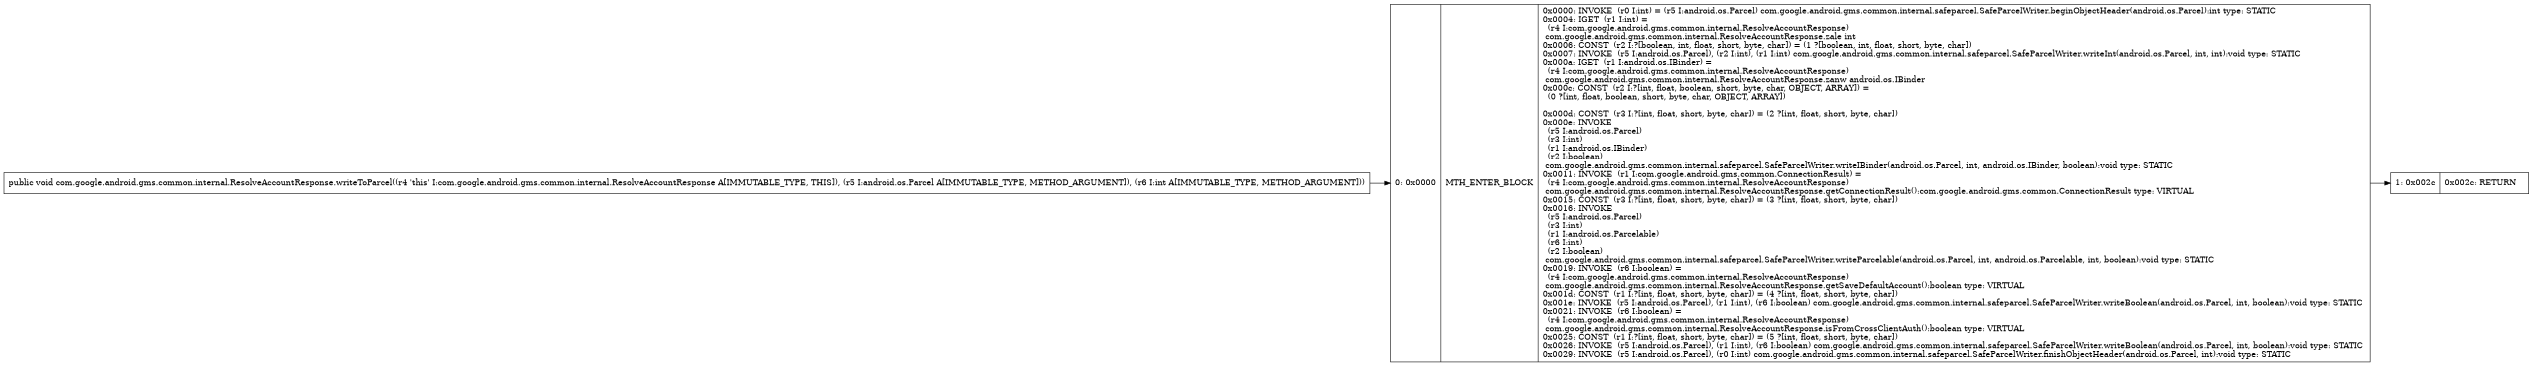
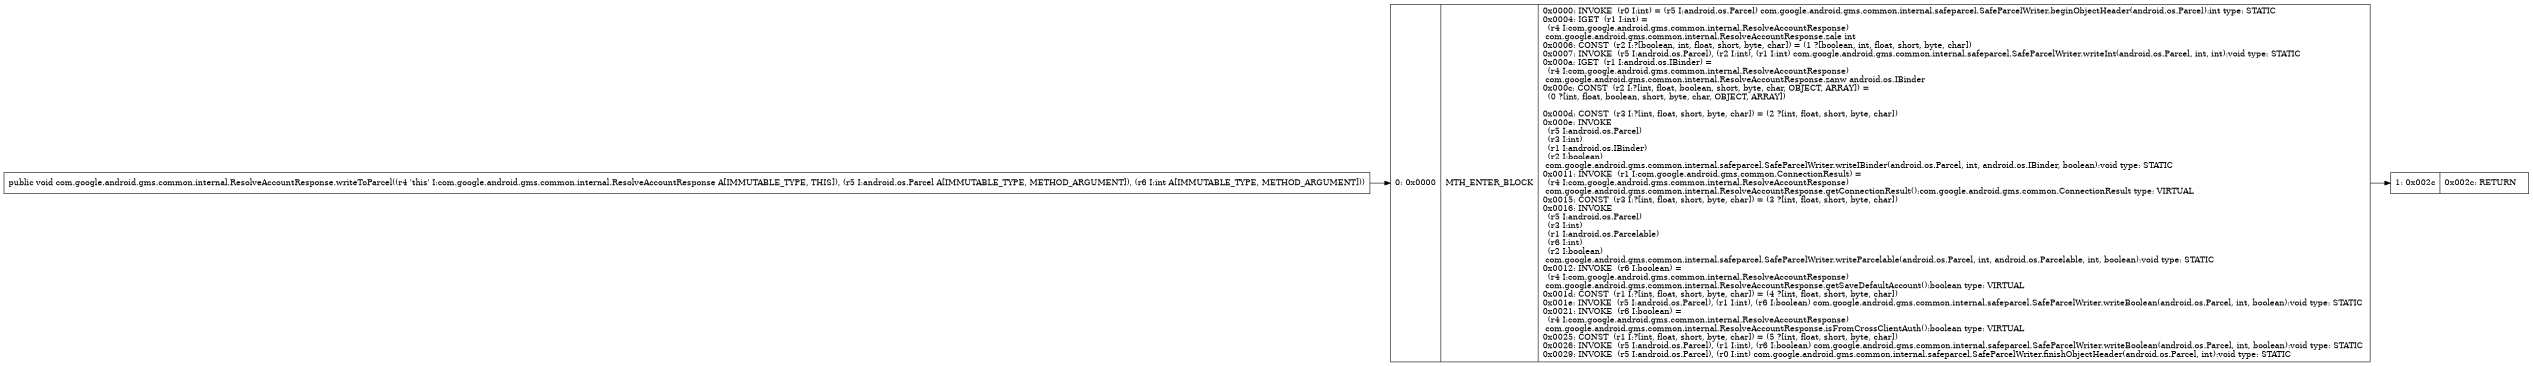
  digraph {
    rankdir=LR
    node [shape=record]
-   n1 [label="{0\:\ 0x0000|MTH_ENTER_BLOCK\l|0x0000: INVOKE  (r0 I:int) = (r5 I:android.os.Parcel) com.google.android.gms.common.internal.safeparcel.SafeParcelWriter.beginObjectHeader(android.os.Parcel):int type: STATIC \l0x0004: IGET  (r1 I:int) = \l  (r4 I:com.google.android.gms.common.internal.ResolveAccountResponse)\l com.google.android.gms.common.internal.ResolveAccountResponse.zale int \l0x0006: CONST  (r2 I:?[boolean, int, float, short, byte, char]) = (1 ?[boolean, int, float, short, byte, char]) \l0x0007: INVOKE  (r5 I:android.os.Parcel), (r2 I:int), (r1 I:int) com.google.android.gms.common.internal.safeparcel.SafeParcelWriter.writeInt(android.os.Parcel, int, int):void type: STATIC \l0x000a: IGET  (r1 I:android.os.IBinder) = \l  (r4 I:com.google.android.gms.common.internal.ResolveAccountResponse)\l com.google.android.gms.common.internal.ResolveAccountResponse.zanw android.os.IBinder \l0x000c: CONST  (r2 I:?[int, float, boolean, short, byte, char, OBJECT, ARRAY]) = \l  (0 ?[int, float, boolean, short, byte, char, OBJECT, ARRAY])\l \l0x000d: CONST  (r3 I:?[int, float, short, byte, char]) = (2 ?[int, float, short, byte, char]) \l0x000e: INVOKE  \l  (r5 I:android.os.Parcel)\l  (r3 I:int)\l  (r1 I:android.os.IBinder)\l  (r2 I:boolean)\l com.google.android.gms.common.internal.safeparcel.SafeParcelWriter.writeIBinder(android.os.Parcel, int, android.os.IBinder, boolean):void type: STATIC \l0x0011: INVOKE  (r1 I:com.google.android.gms.common.ConnectionResult) = \l  (r4 I:com.google.android.gms.common.internal.ResolveAccountResponse)\l com.google.android.gms.common.internal.ResolveAccountResponse.getConnectionResult():com.google.android.gms.common.ConnectionResult type: VIRTUAL \l0x0015: CONST  (r3 I:?[int, float, short, byte, char]) = (3 ?[int, float, short, byte, char]) \l0x0016: INVOKE  \l  (r5 I:android.os.Parcel)\l  (r3 I:int)\l  (r1 I:android.os.Parcelable)\l  (r6 I:int)\l  (r2 I:boolean)\l com.google.android.gms.common.internal.safeparcel.SafeParcelWriter.writeParcelable(android.os.Parcel, int, android.os.Parcelable, int, boolean):void type: STATIC \l0x0019: INVOKE  (r6 I:boolean) = \l  (r4 I:com.google.android.gms.common.internal.ResolveAccountResponse)\l com.google.android.gms.common.internal.ResolveAccountResponse.getSaveDefaultAccount():boolean type: VIRTUAL \l0x001d: CONST  (r1 I:?[int, float, short, byte, char]) = (4 ?[int, float, short, byte, char]) \l0x001e: INVOKE  (r5 I:android.os.Parcel), (r1 I:int), (r6 I:boolean) com.google.android.gms.common.internal.safeparcel.SafeParcelWriter.writeBoolean(android.os.Parcel, int, boolean):void type: STATIC \l0x0021: INVOKE  (r6 I:boolean) = \l  (r4 I:com.google.android.gms.common.internal.ResolveAccountResponse)\l com.google.android.gms.common.internal.ResolveAccountResponse.isFromCrossClientAuth():boolean type: VIRTUAL \l0x0025: CONST  (r1 I:?[int, float, short, byte, char]) = (5 ?[int, float, short, byte, char]) \l0x0026: INVOKE  (r5 I:android.os.Parcel), (r1 I:int), (r6 I:boolean) com.google.android.gms.common.internal.safeparcel.SafeParcelWriter.writeBoolean(android.os.Parcel, int, boolean):void type: STATIC \l0x0029: INVOKE  (r5 I:android.os.Parcel), (r0 I:int) com.google.android.gms.common.internal.safeparcel.SafeParcelWriter.finishObjectHeader(android.os.Parcel, int):void type: STATIC \l}"]
+   n1 [label="{0\:\ 0x0000|MTH_ENTER_BLOCK\l|0x0000: INVOKE  (r0 I:int) = (r5 I:android.os.Parcel) com.google.android.gms.common.internal.safeparcel.SafeParcelWriter.beginObjectHeader(android.os.Parcel):int type: STATIC \l0x0004: IGET  (r1 I:int) = \l  (r4 I:com.google.android.gms.common.internal.ResolveAccountResponse)\l com.google.android.gms.common.internal.ResolveAccountResponse.zale int \l0x0006: CONST  (r2 I:?[boolean, int, float, short, byte, char]) = (1 ?[boolean, int, float, short, byte, char]) \l0x0007: INVOKE  (r5 I:android.os.Parcel), (r2 I:int), (r1 I:int) com.google.android.gms.common.internal.safeparcel.SafeParcelWriter.writeInt(android.os.Parcel, int, int):void type: STATIC \l0x000a: IGET  (r1 I:android.os.IBinder) = \l  (r4 I:com.google.android.gms.common.internal.ResolveAccountResponse)\l com.google.android.gms.common.internal.ResolveAccountResponse.zanw android.os.IBinder \l0x000c: CONST  (r2 I:?[int, float, boolean, short, byte, char, OBJECT, ARRAY]) = \l  (0 ?[int, float, boolean, short, byte, char, OBJECT, ARRAY])\l \l0x000d: CONST  (r3 I:?[int, float, short, byte, char]) = (2 ?[int, float, short, byte, char]) \l0x000e: INVOKE  \l  (r5 I:android.os.Parcel)\l  (r3 I:int)\l  (r1 I:android.os.IBinder)\l  (r2 I:boolean)\l com.google.android.gms.common.internal.safeparcel.SafeParcelWriter.writeIBinder(android.os.Parcel, int, android.os.IBinder, boolean):void type: STATIC \l0x0011: INVOKE  (r1 I:com.google.android.gms.common.ConnectionResult) = \l  (r4 I:com.google.android.gms.common.internal.ResolveAccountResponse)\l com.google.android.gms.common.internal.ResolveAccountResponse.getConnectionResult():com.google.android.gms.common.ConnectionResult type: VIRTUAL \l0x0015: CONST  (r3 I:?[int, float, short, byte, char]) = (3 ?[int, float, short, byte, char]) \l0x0016: INVOKE  \l  (r5 I:android.os.Parcel)\l  (r3 I:int)\l  (r1 I:android.os.Parcelable)\l  (r6 I:int)\l  (r2 I:boolean)\l com.google.android.gms.common.internal.safeparcel.SafeParcelWriter.writeParcelable(android.os.Parcel, int, android.os.Parcelable, int, boolean):void type: STATIC \l0x0012: INVOKE  (r6 I:boolean) = \l  (r4 I:com.google.android.gms.common.internal.ResolveAccountResponse)\l com.google.android.gms.common.internal.ResolveAccountResponse.getSaveDefaultAccount():boolean type: VIRTUAL \l0x001d: CONST  (r1 I:?[int, float, short, byte, char]) = (4 ?[int, float, short, byte, char]) \l0x001e: INVOKE  (r5 I:android.os.Parcel), (r1 I:int), (r6 I:boolean) com.google.android.gms.common.internal.safeparcel.SafeParcelWriter.writeBoolean(android.os.Parcel, int, boolean):void type: STATIC \l0x0021: INVOKE  (r6 I:boolean) = \l  (r4 I:com.google.android.gms.common.internal.ResolveAccountResponse)\l com.google.android.gms.common.internal.ResolveAccountResponse.isFromCrossClientAuth():boolean type: VIRTUAL \l0x0025: CONST  (r1 I:?[int, float, short, byte, char]) = (5 ?[int, float, short, byte, char]) \l0x0026: INVOKE  (r5 I:android.os.Parcel), (r1 I:int), (r6 I:boolean) com.google.android.gms.common.internal.safeparcel.SafeParcelWriter.writeBoolean(android.os.Parcel, int, boolean):void type: STATIC \l0x0029: INVOKE  (r5 I:android.os.Parcel), (r0 I:int) com.google.android.gms.common.internal.safeparcel.SafeParcelWriter.finishObjectHeader(android.os.Parcel, int):void type: STATIC \l}"]
    n2 [label="{1\:\ 0x002c|0x002c: RETURN   \l}"]
    n3 [label="{public void com.google.android.gms.common.internal.ResolveAccountResponse.writeToParcel((r4 'this' I:com.google.android.gms.common.internal.ResolveAccountResponse A[IMMUTABLE_TYPE, THIS]), (r5 I:android.os.Parcel A[IMMUTABLE_TYPE, METHOD_ARGUMENT]), (r6 I:int A[IMMUTABLE_TYPE, METHOD_ARGUMENT])) }"]
    n1 -> n2
    n3 -> n1
  }
